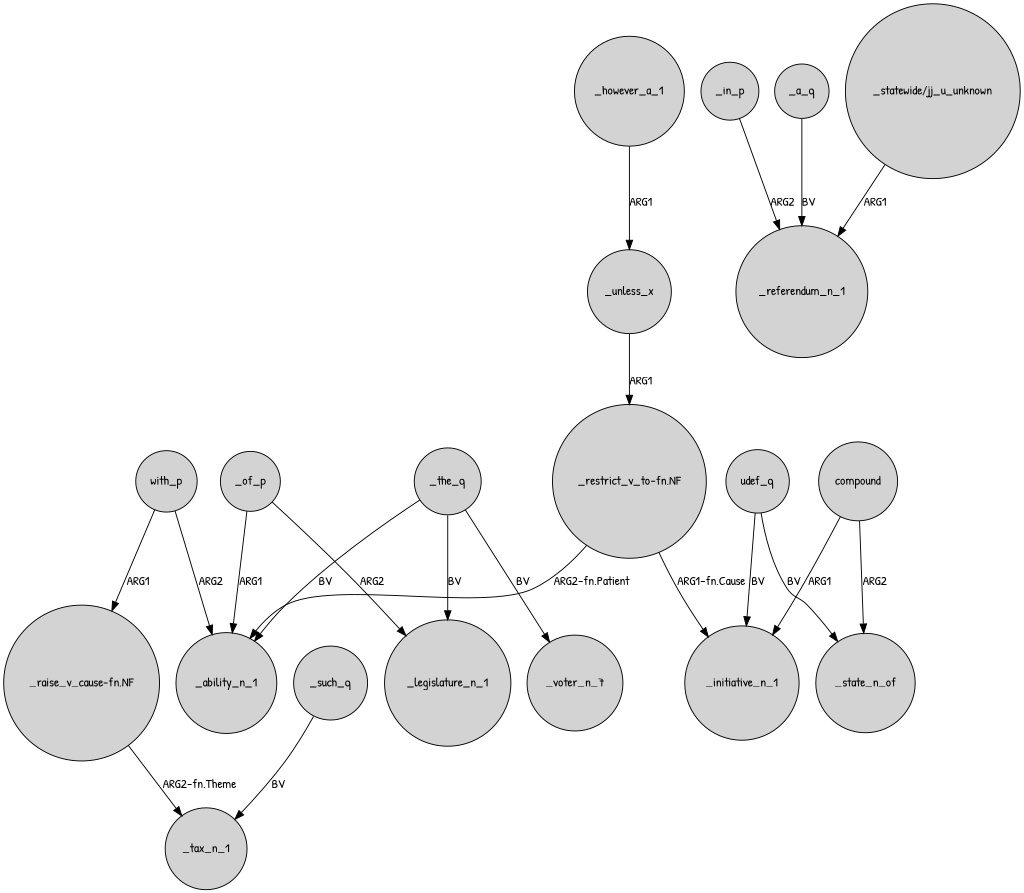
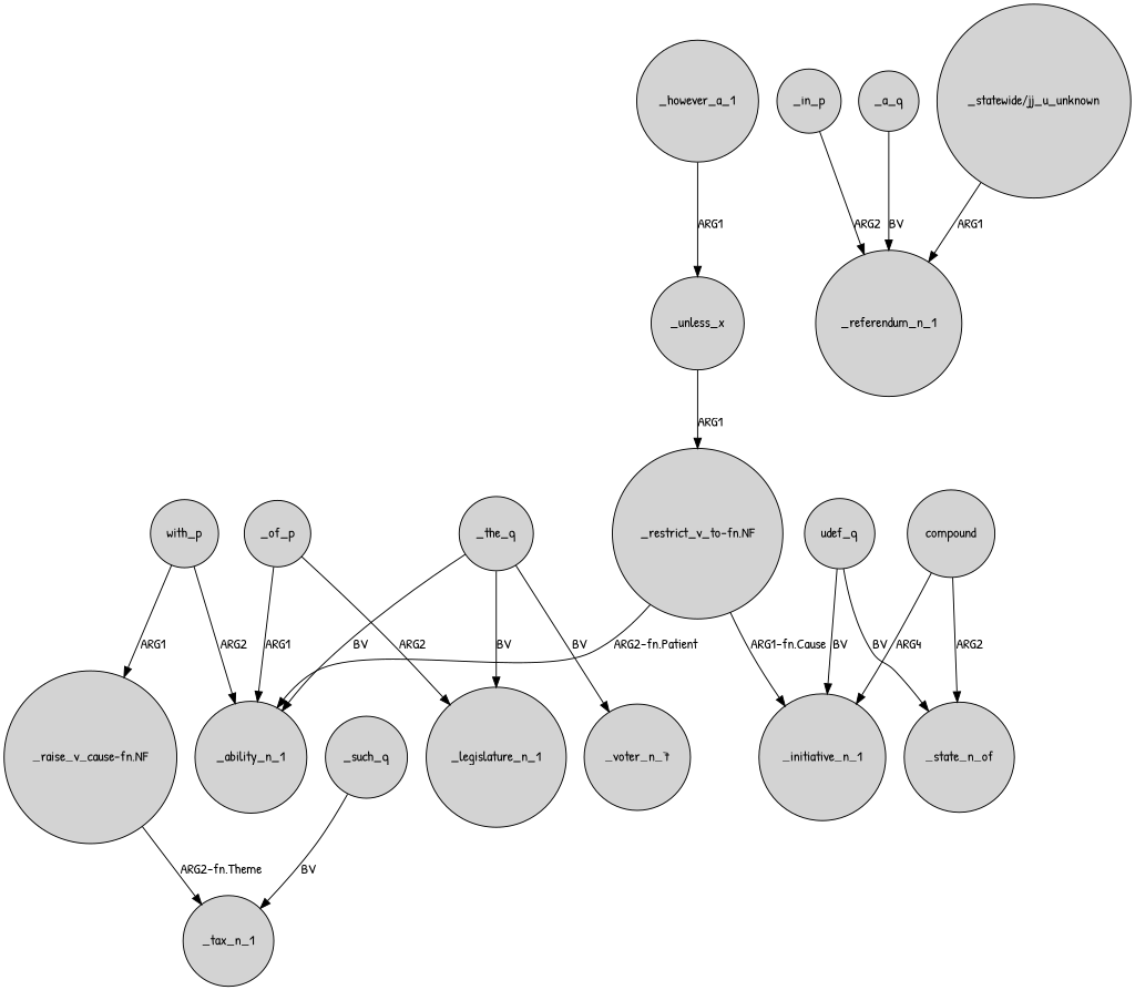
  digraph {
    fontname="Patrick Hand"
    node [fontname="Patrick Hand" shape=circle style=filled]
    edge [fontname="Patrick Hand"]
    "_restrict_v_to-fn.NF"
    _ability_n_1
    _initiative_n_1
    udef_q
    _state_n_of
    _in_p
    _referendum_n_1
    n8 [label=_voter_n_7]
    "_raise_v_cause-fn.NF"
    _tax_n_1
    with_p
    _unless_x
    _the_q
    _legislature_n_1
    compound
    _of_p
    _however_a_1
    _a_q
    "_statewide/jj_u_unknown"
    _such_q
    "_restrict_v_to-fn.NF" -> _ability_n_1 [label="ARG2-fn.Patient"]
    "_restrict_v_to-fn.NF" -> _initiative_n_1 [label="ARG1-fn.Cause"]
    udef_q -> _initiative_n_1 [label=BV]
    udef_q -> _state_n_of [label=BV]
    _in_p -> _referendum_n_1 [label=ARG2]
    "_raise_v_cause-fn.NF" -> _tax_n_1 [label="ARG2-fn.Theme"]
    with_p -> _ability_n_1 [label=ARG2]
    with_p -> "_raise_v_cause-fn.NF" [label=ARG1]
    _unless_x -> "_restrict_v_to-fn.NF" [label=ARG1]
    _the_q -> _ability_n_1 [label=BV]
    _the_q -> n8 [label=BV]
    _the_q -> _legislature_n_1 [label=BV]
-   compound -> _initiative_n_1 [label=ARG1]
+   compound -> _initiative_n_1 [label=ARG4]
    compound -> _state_n_of [label=ARG2]
    _of_p -> _ability_n_1 [label=ARG1]
    _of_p -> _legislature_n_1 [label=ARG2]
    _however_a_1 -> _unless_x [label=ARG1]
    _a_q -> _referendum_n_1 [label=BV]
    "_statewide/jj_u_unknown" -> _referendum_n_1 [label=ARG1]
    _such_q -> _tax_n_1 [label=BV]
  }
